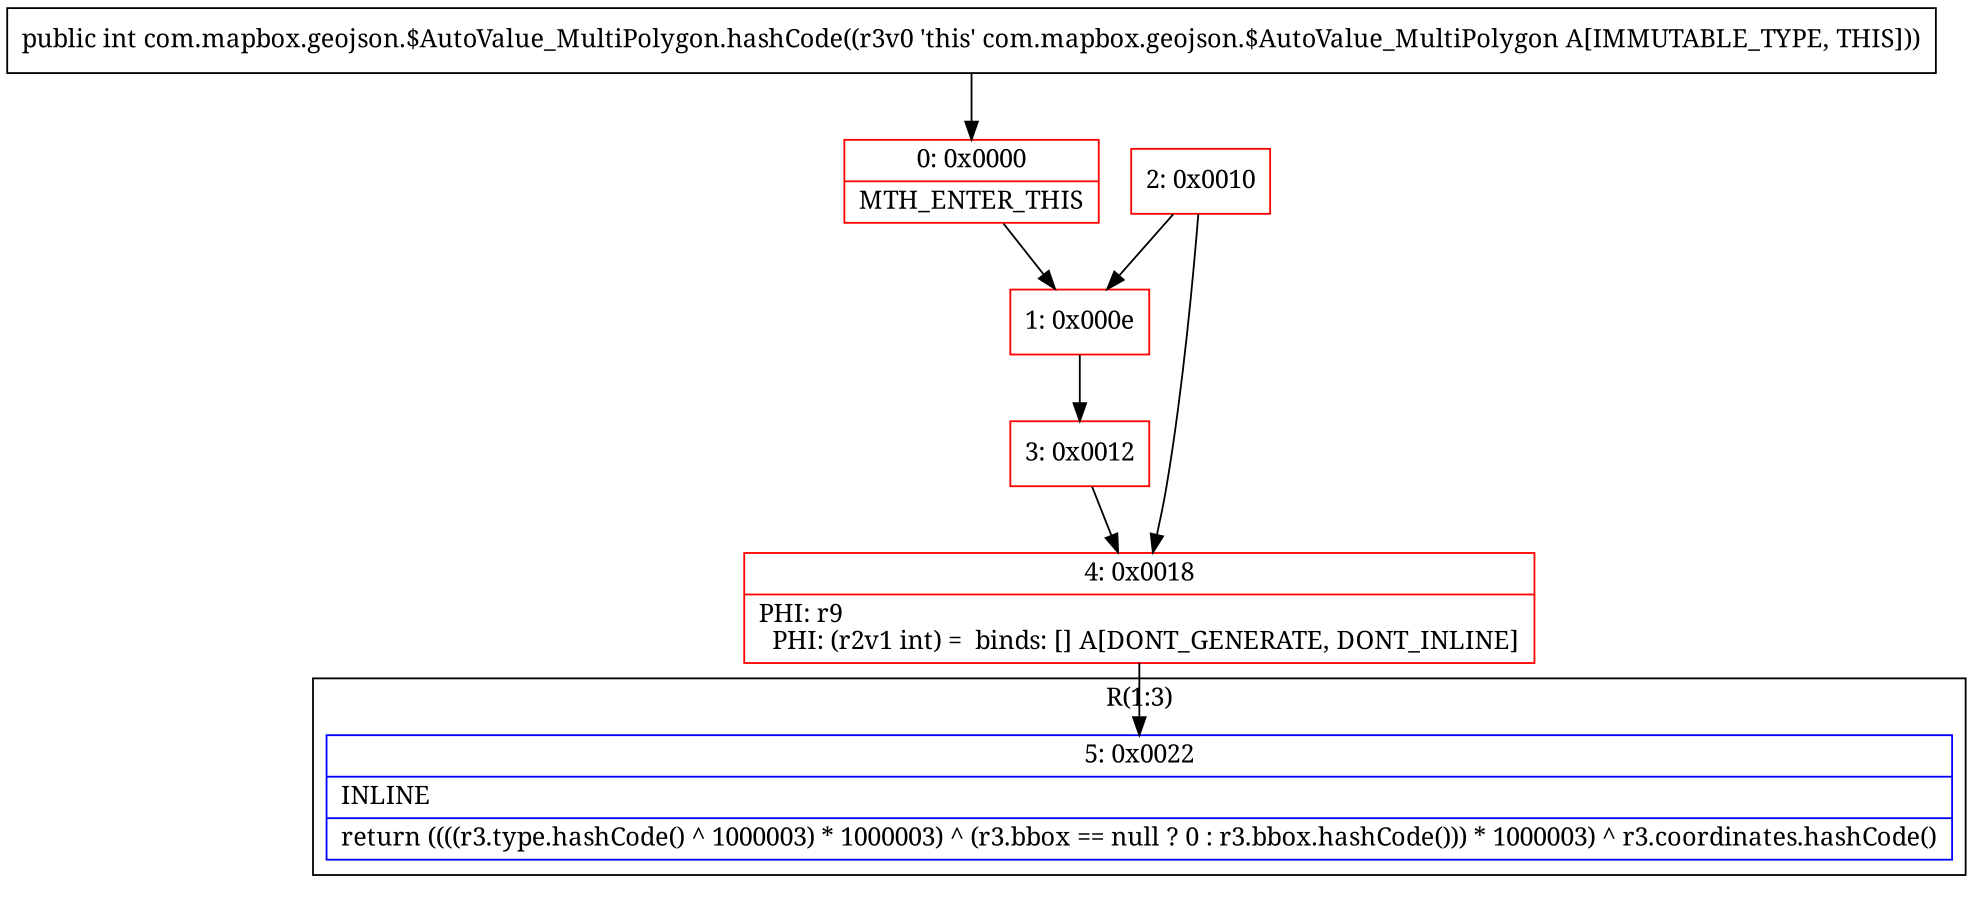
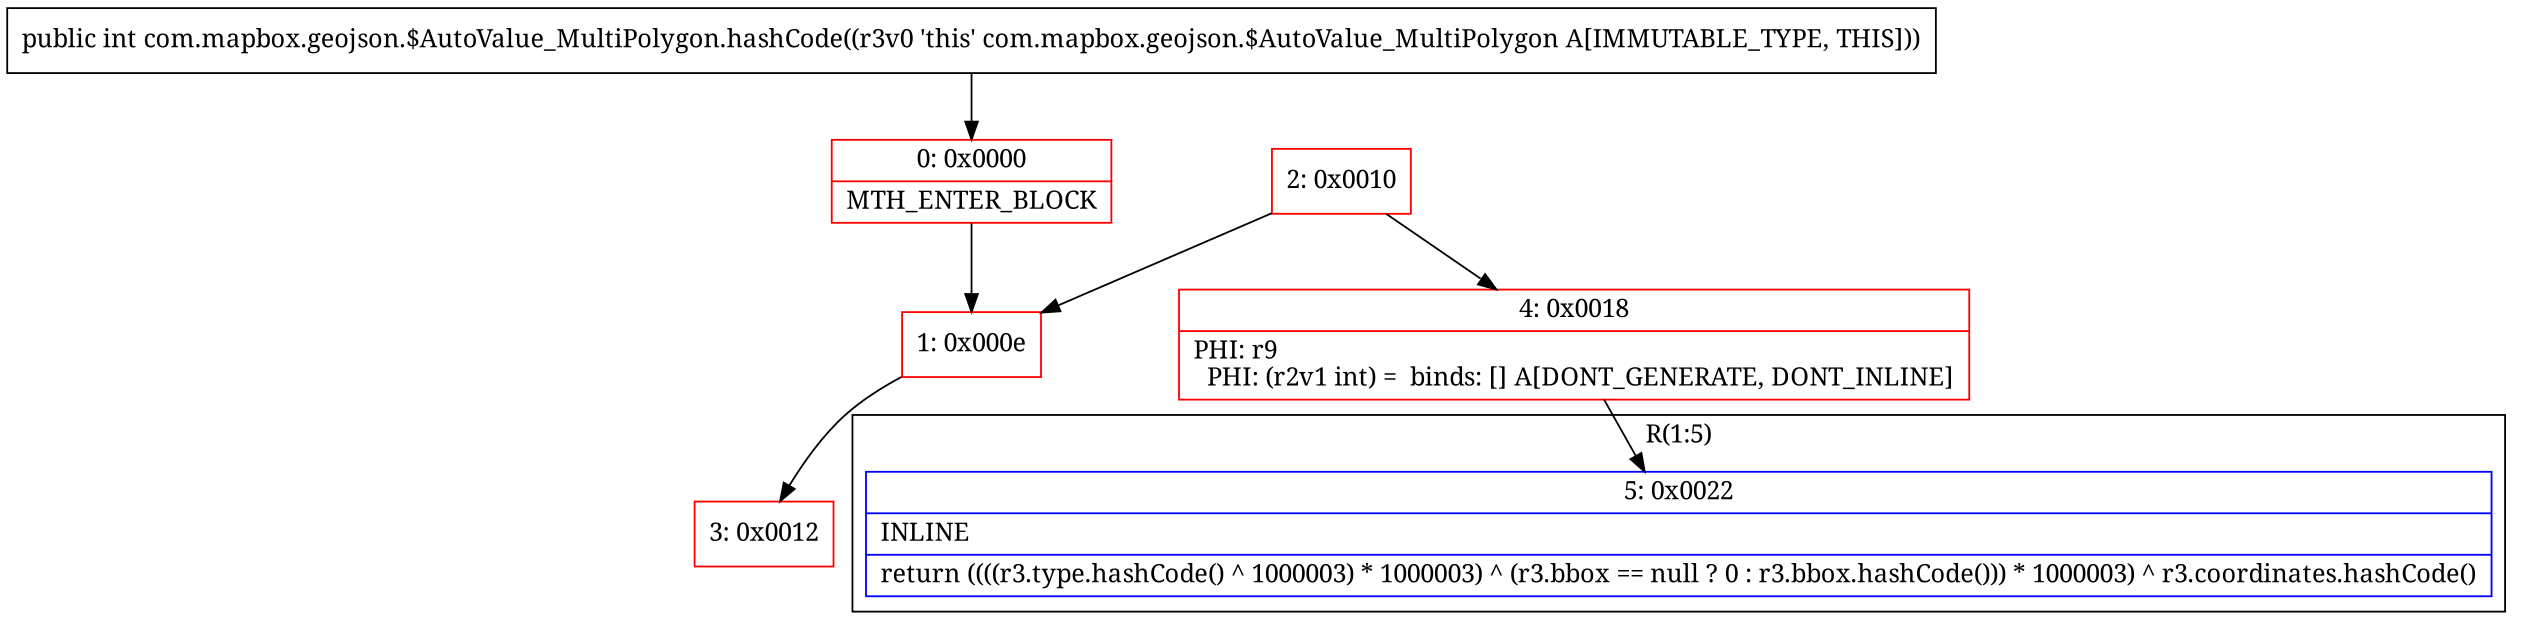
  digraph {
    fontname="Noto Serif"
    node [color=red fontname="Noto Serif" shape=record]
    edge [fontname="Noto Serif"]
    n1 [color=blue label="{5\:\ 0x0022|INLINE\l|return ((((r3.type.hashCode() ^ 1000003) * 1000003) ^ (r3.bbox == null ? 0 : r3.bbox.hashCode())) * 1000003) ^ r3.coordinates.hashCode()\l}"]
-   n2 [label="{0\:\ 0x0000|MTH_ENTER_THIS\l}"]
+   n2 [label="{0\:\ 0x0000|MTH_ENTER_BLOCK\l}"]
    n3 [label="{1\:\ 0x000e}"]
    n4 [label="{3\:\ 0x0012}"]
    n5 [label="{2\:\ 0x0010}"]
    n6 [label="{4\:\ 0x0018|PHI: r9 \l  PHI: (r2v1 int) =  binds: [] A[DONT_GENERATE, DONT_INLINE]\l}"]
    n7 [label="{public int com.mapbox.geojson.$AutoValue_MultiPolygon.hashCode((r3v0 'this' com.mapbox.geojson.$AutoValue_MultiPolygon A[IMMUTABLE_TYPE, THIS])) }" color=""]
    subgraph cluster_1 {
-     label="R(1:3)"
+     label="R(1:5)"
      n1
    }
    n2 -> n3
    n3 -> n4
-   n4 -> n6
    n5 -> n3
    n5 -> n6
    n6 -> n1
    n7 -> n2
  }
